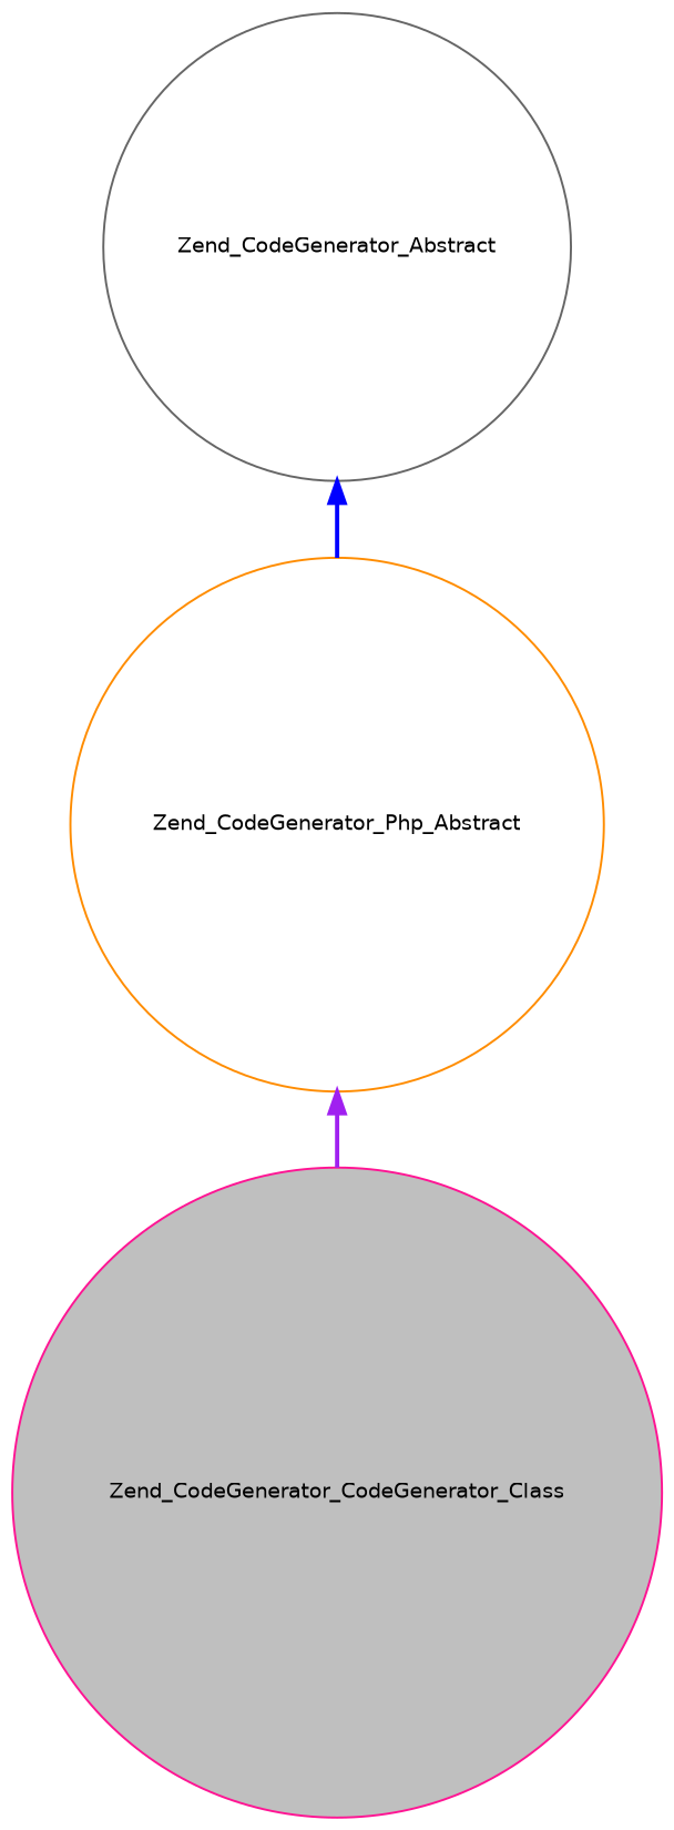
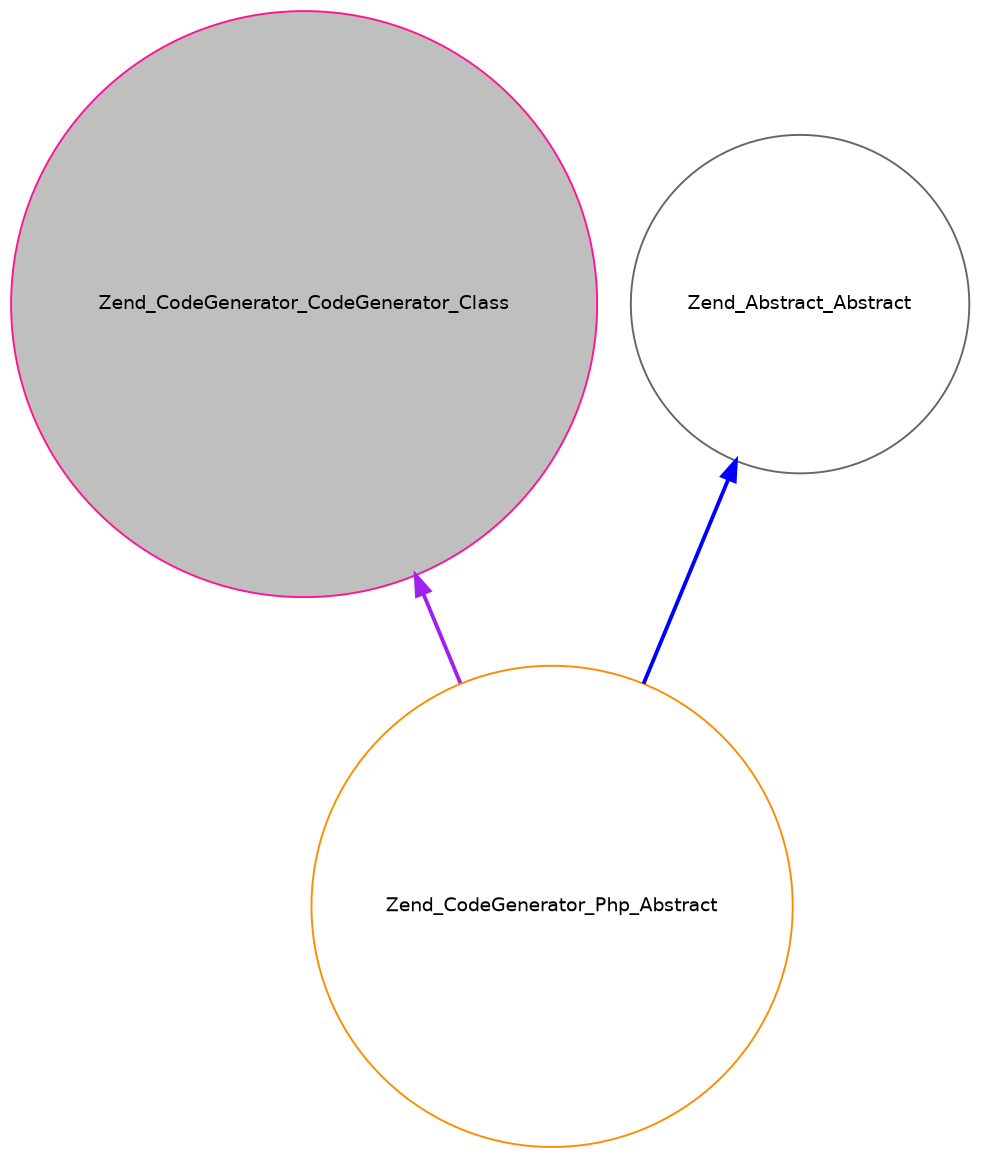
  digraph {
    node [fillcolor=white fontname=Helvetica fontsize=10 shape=circle style=filled]
    edge [dir=back fontname=Helvetica fontsize=10 labelfontname=Helvetica labelfontsize=10 style=bold]
    n1 [color=deeppink fillcolor=grey75 fontcolor=black height=0.2 label=Zend_CodeGenerator_CodeGenerator_Class width=0.4]
    n2 [color=darkorange height=0.2 label=Zend_CodeGenerator_Php_Abstract width=0.4]
-   n3 [color=gray40 height=0.2 label=Zend_CodeGenerator_Abstract width=0.4]
-   n2 -> n1 [color=purple]
+   n3 [color=gray40 height=0.2 label=Zend_Abstract_Abstract width=0.4]
+   n1 -> n2 [color=purple]
    n3 -> n2 [color=blue]
  }
